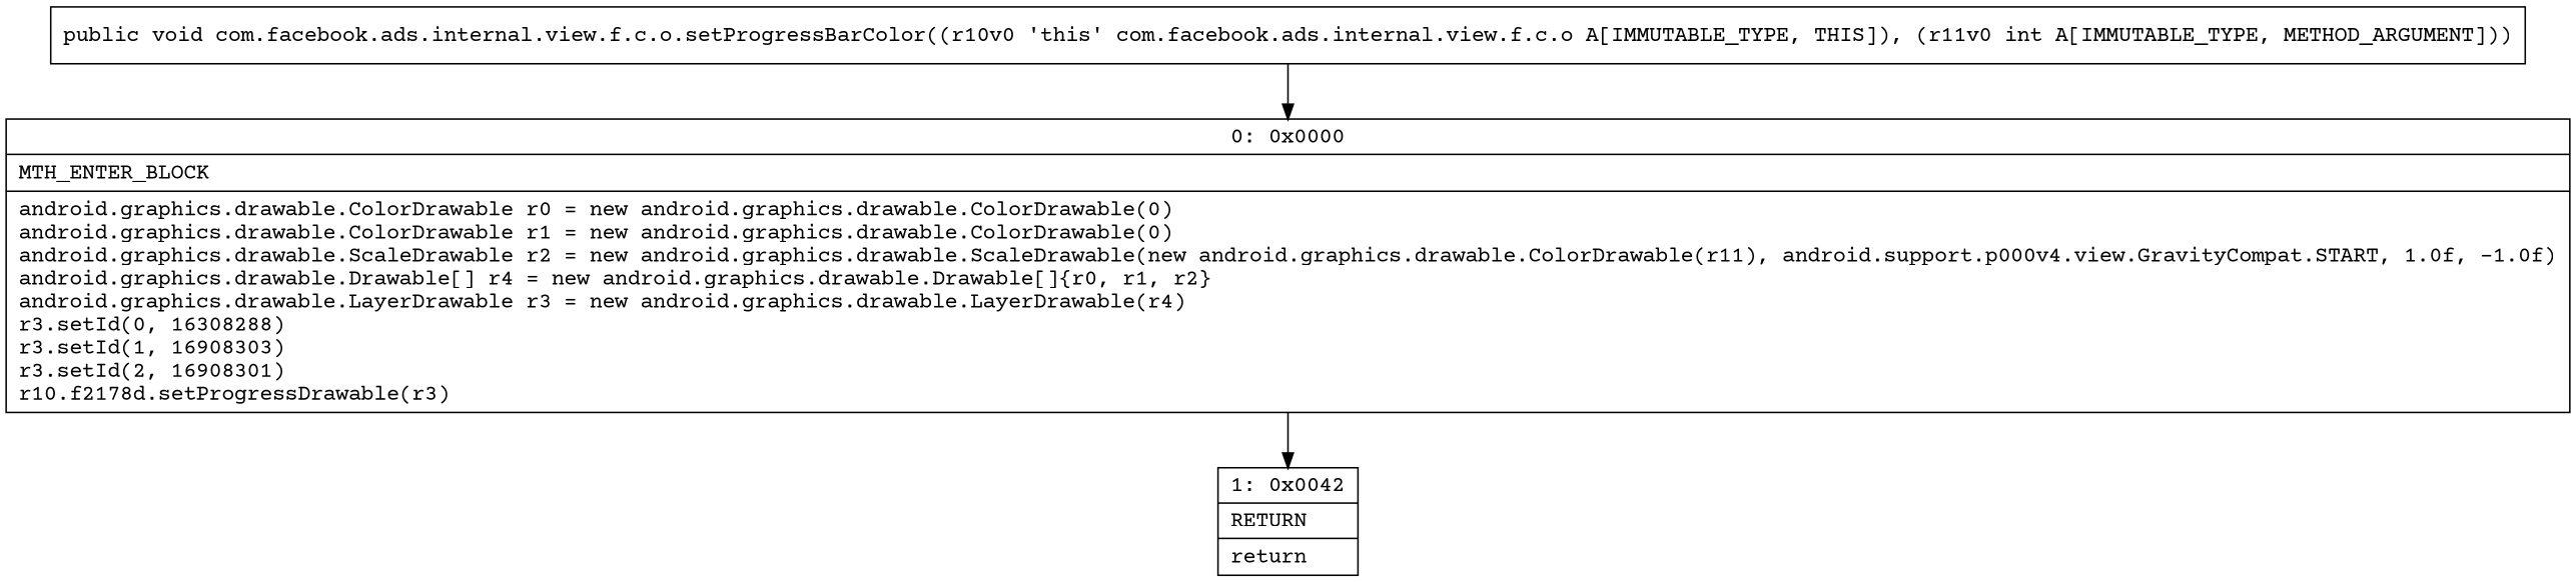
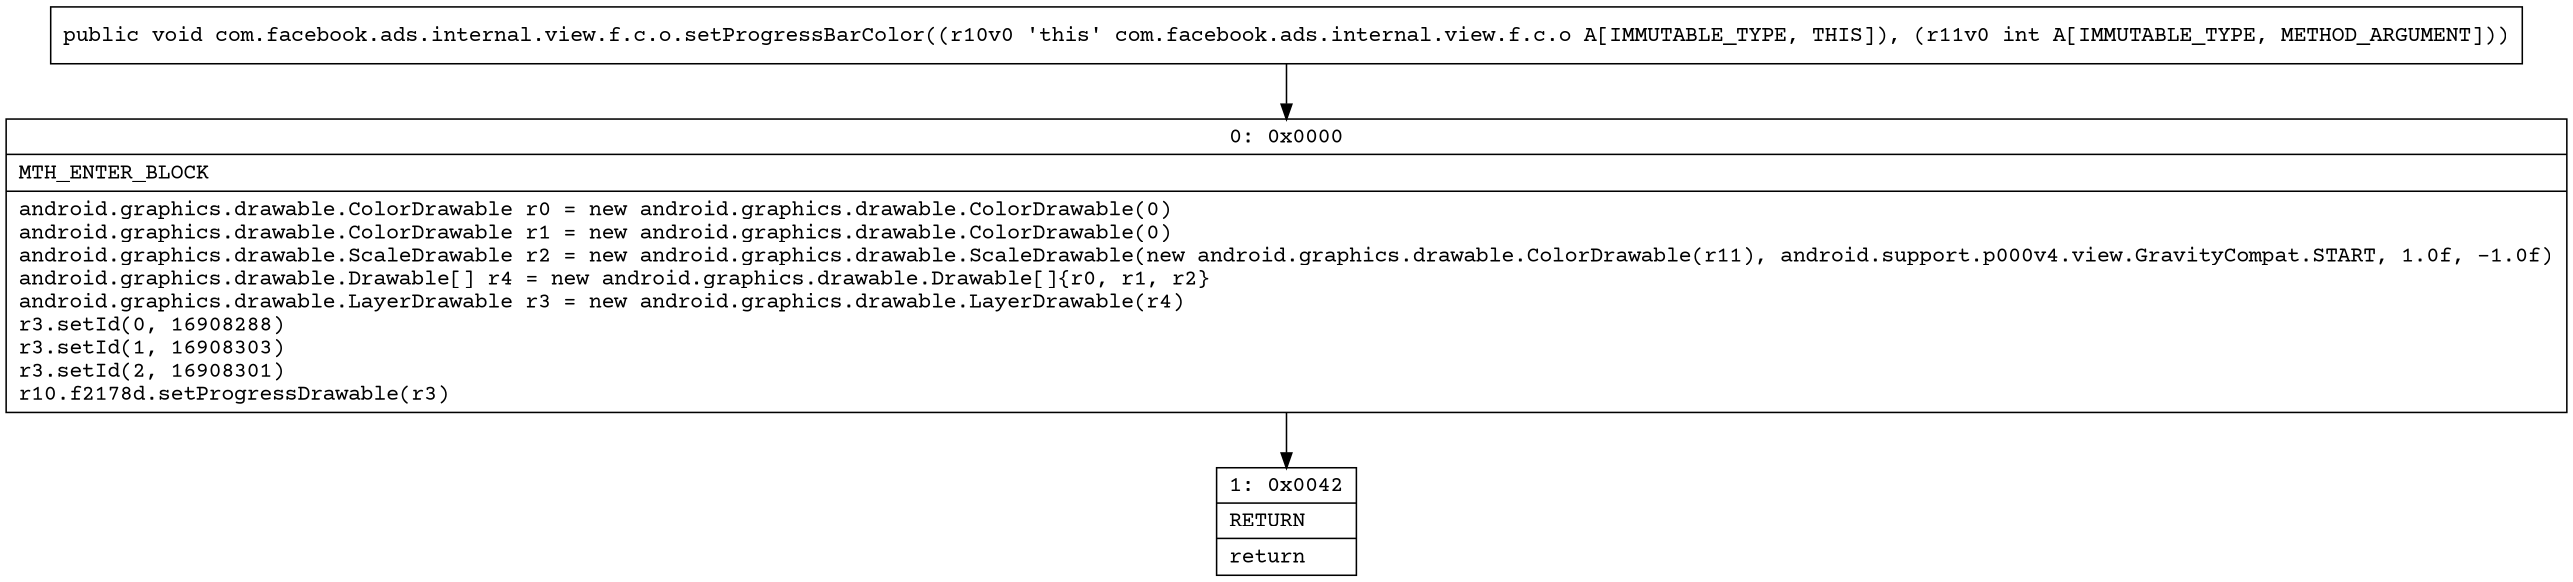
  digraph {
    fontname="Courier Prime"
    node [shape=record fontname="Courier Prime"]
    edge [fontname="Courier Prime"]
-   n1 [label="{0\:\ 0x0000|MTH_ENTER_BLOCK\l|android.graphics.drawable.ColorDrawable r0 = new android.graphics.drawable.ColorDrawable(0)\landroid.graphics.drawable.ColorDrawable r1 = new android.graphics.drawable.ColorDrawable(0)\landroid.graphics.drawable.ScaleDrawable r2 = new android.graphics.drawable.ScaleDrawable(new android.graphics.drawable.ColorDrawable(r11), android.support.p000v4.view.GravityCompat.START, 1.0f, \-1.0f)\landroid.graphics.drawable.Drawable[] r4 = new android.graphics.drawable.Drawable[]\{r0, r1, r2\}\landroid.graphics.drawable.LayerDrawable r3 = new android.graphics.drawable.LayerDrawable(r4)\lr3.setId(0, 16308288)\lr3.setId(1, 16908303)\lr3.setId(2, 16908301)\lr10.f2178d.setProgressDrawable(r3)\l}"]
+   n1 [label="{0\:\ 0x0000|MTH_ENTER_BLOCK\l|android.graphics.drawable.ColorDrawable r0 = new android.graphics.drawable.ColorDrawable(0)\landroid.graphics.drawable.ColorDrawable r1 = new android.graphics.drawable.ColorDrawable(0)\landroid.graphics.drawable.ScaleDrawable r2 = new android.graphics.drawable.ScaleDrawable(new android.graphics.drawable.ColorDrawable(r11), android.support.p000v4.view.GravityCompat.START, 1.0f, \-1.0f)\landroid.graphics.drawable.Drawable[] r4 = new android.graphics.drawable.Drawable[]\{r0, r1, r2\}\landroid.graphics.drawable.LayerDrawable r3 = new android.graphics.drawable.LayerDrawable(r4)\lr3.setId(0, 16908288)\lr3.setId(1, 16908303)\lr3.setId(2, 16908301)\lr10.f2178d.setProgressDrawable(r3)\l}"]
    n2 [label="{1\:\ 0x0042|RETURN\l|return\l}"]
    n3 [label="{public void com.facebook.ads.internal.view.f.c.o.setProgressBarColor((r10v0 'this' com.facebook.ads.internal.view.f.c.o A[IMMUTABLE_TYPE, THIS]), (r11v0 int A[IMMUTABLE_TYPE, METHOD_ARGUMENT])) }"]
    n1 -> n2
    n3 -> n1
  }
